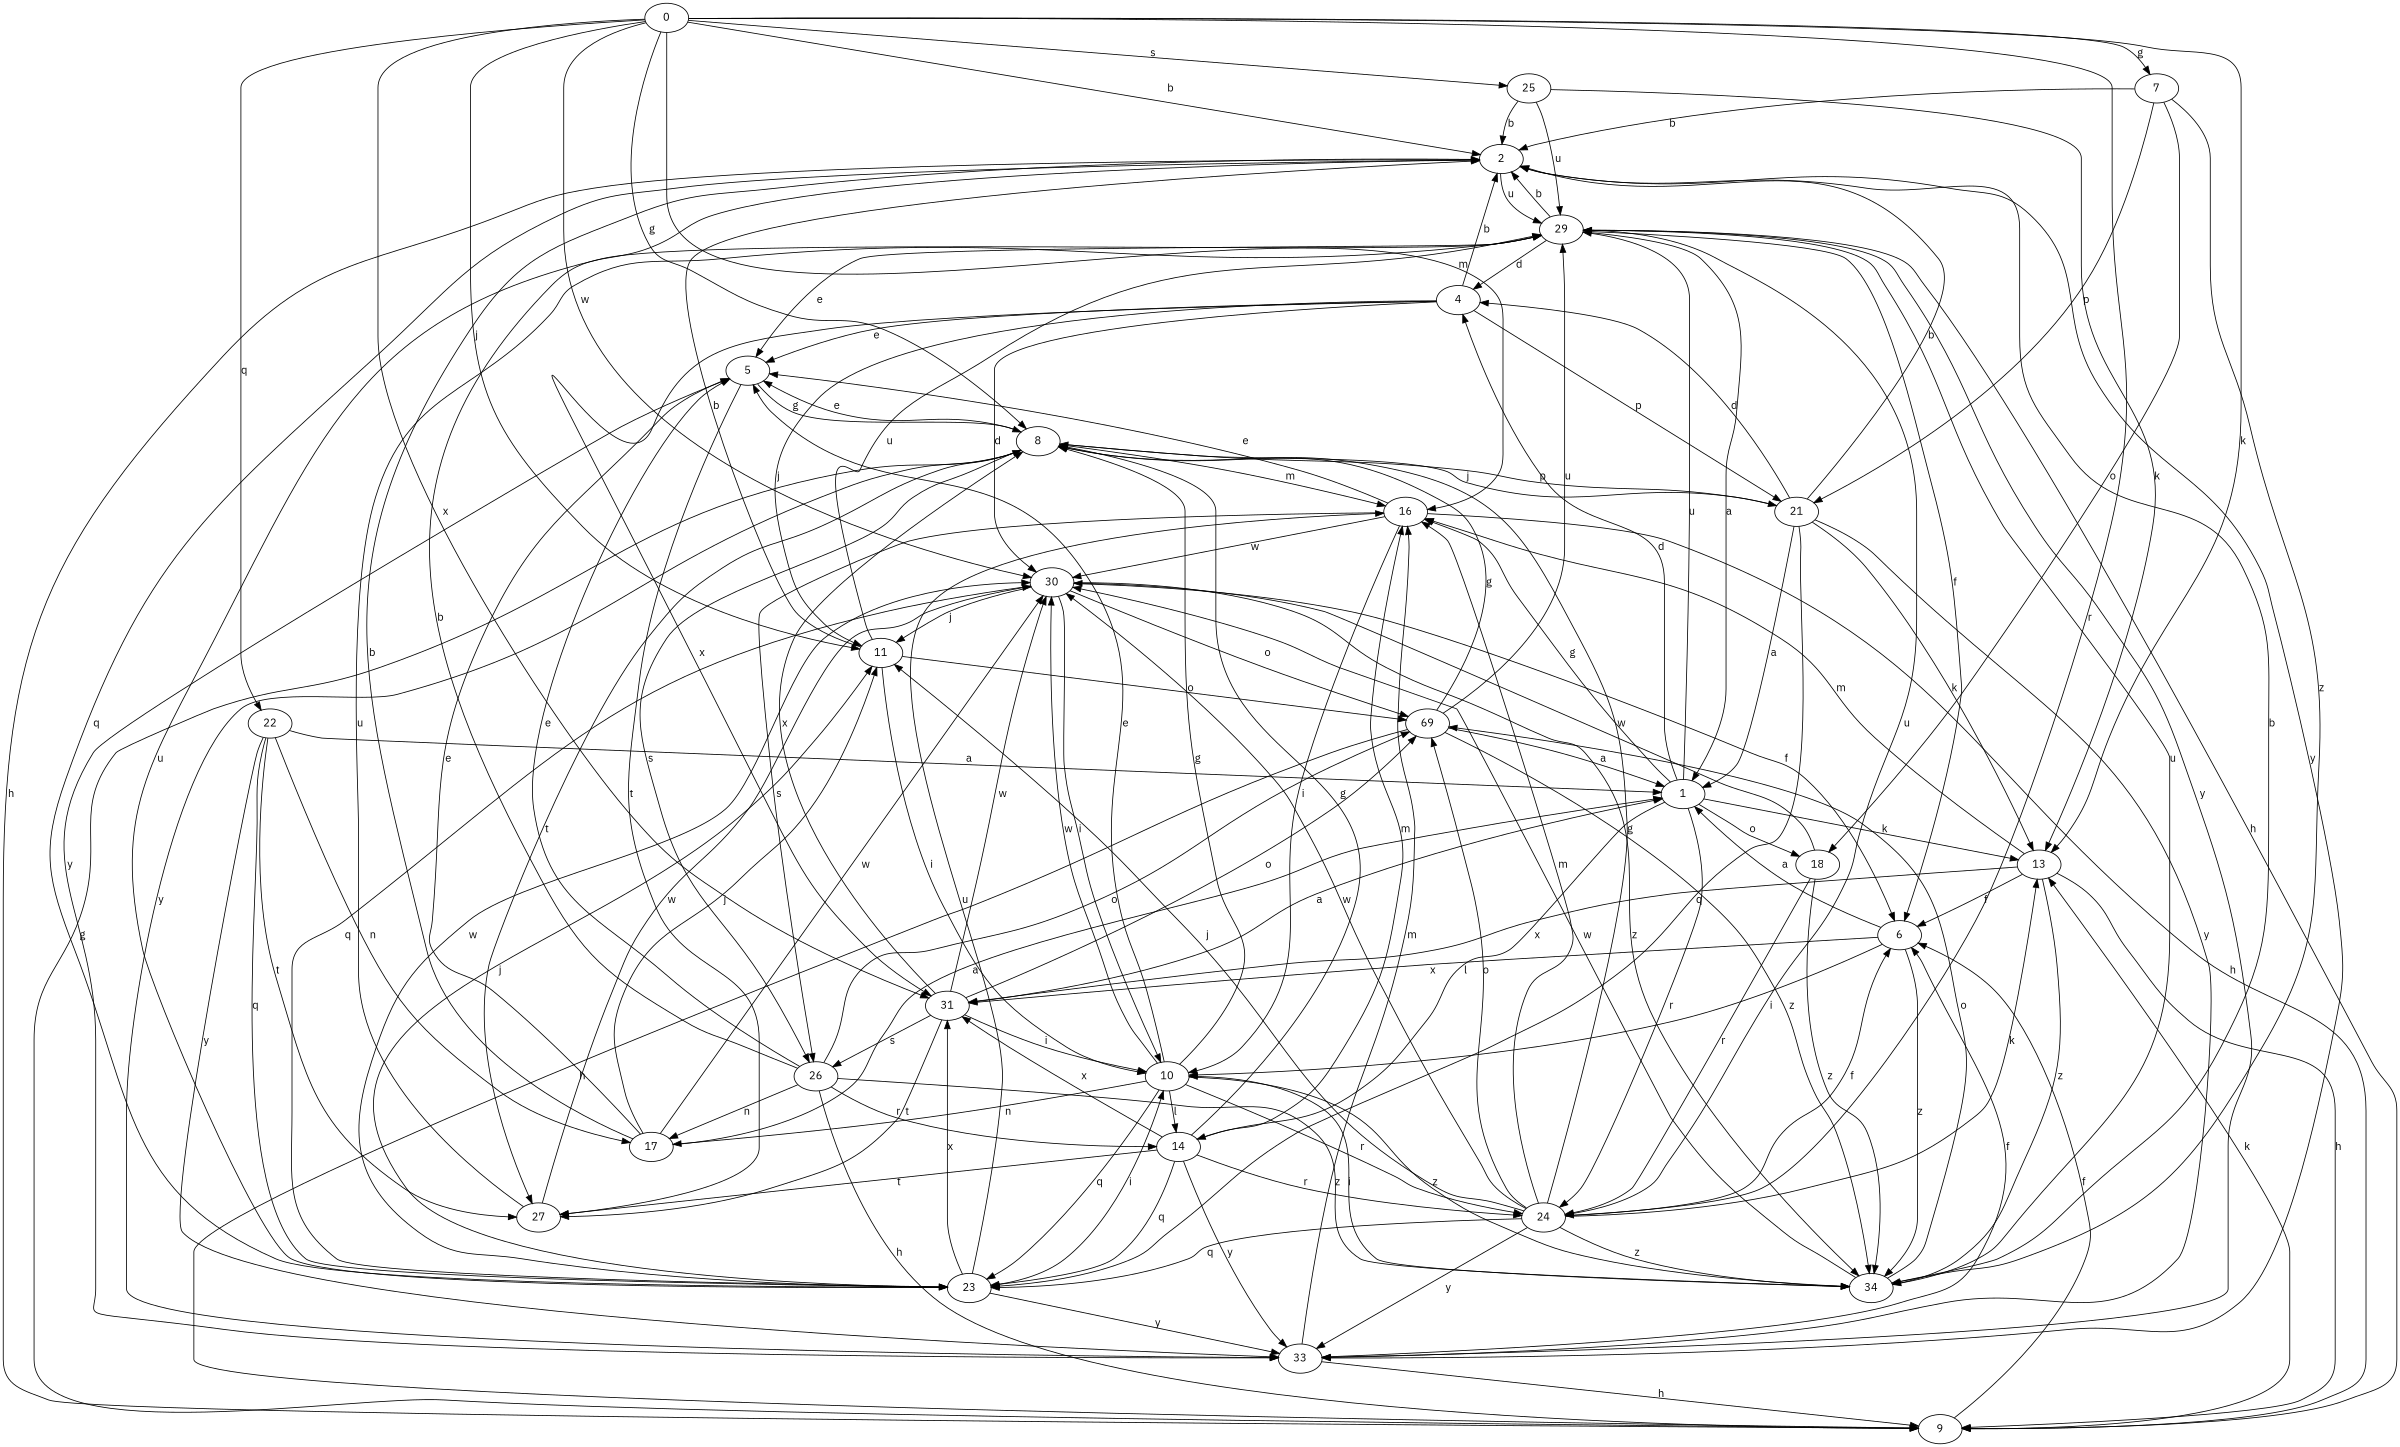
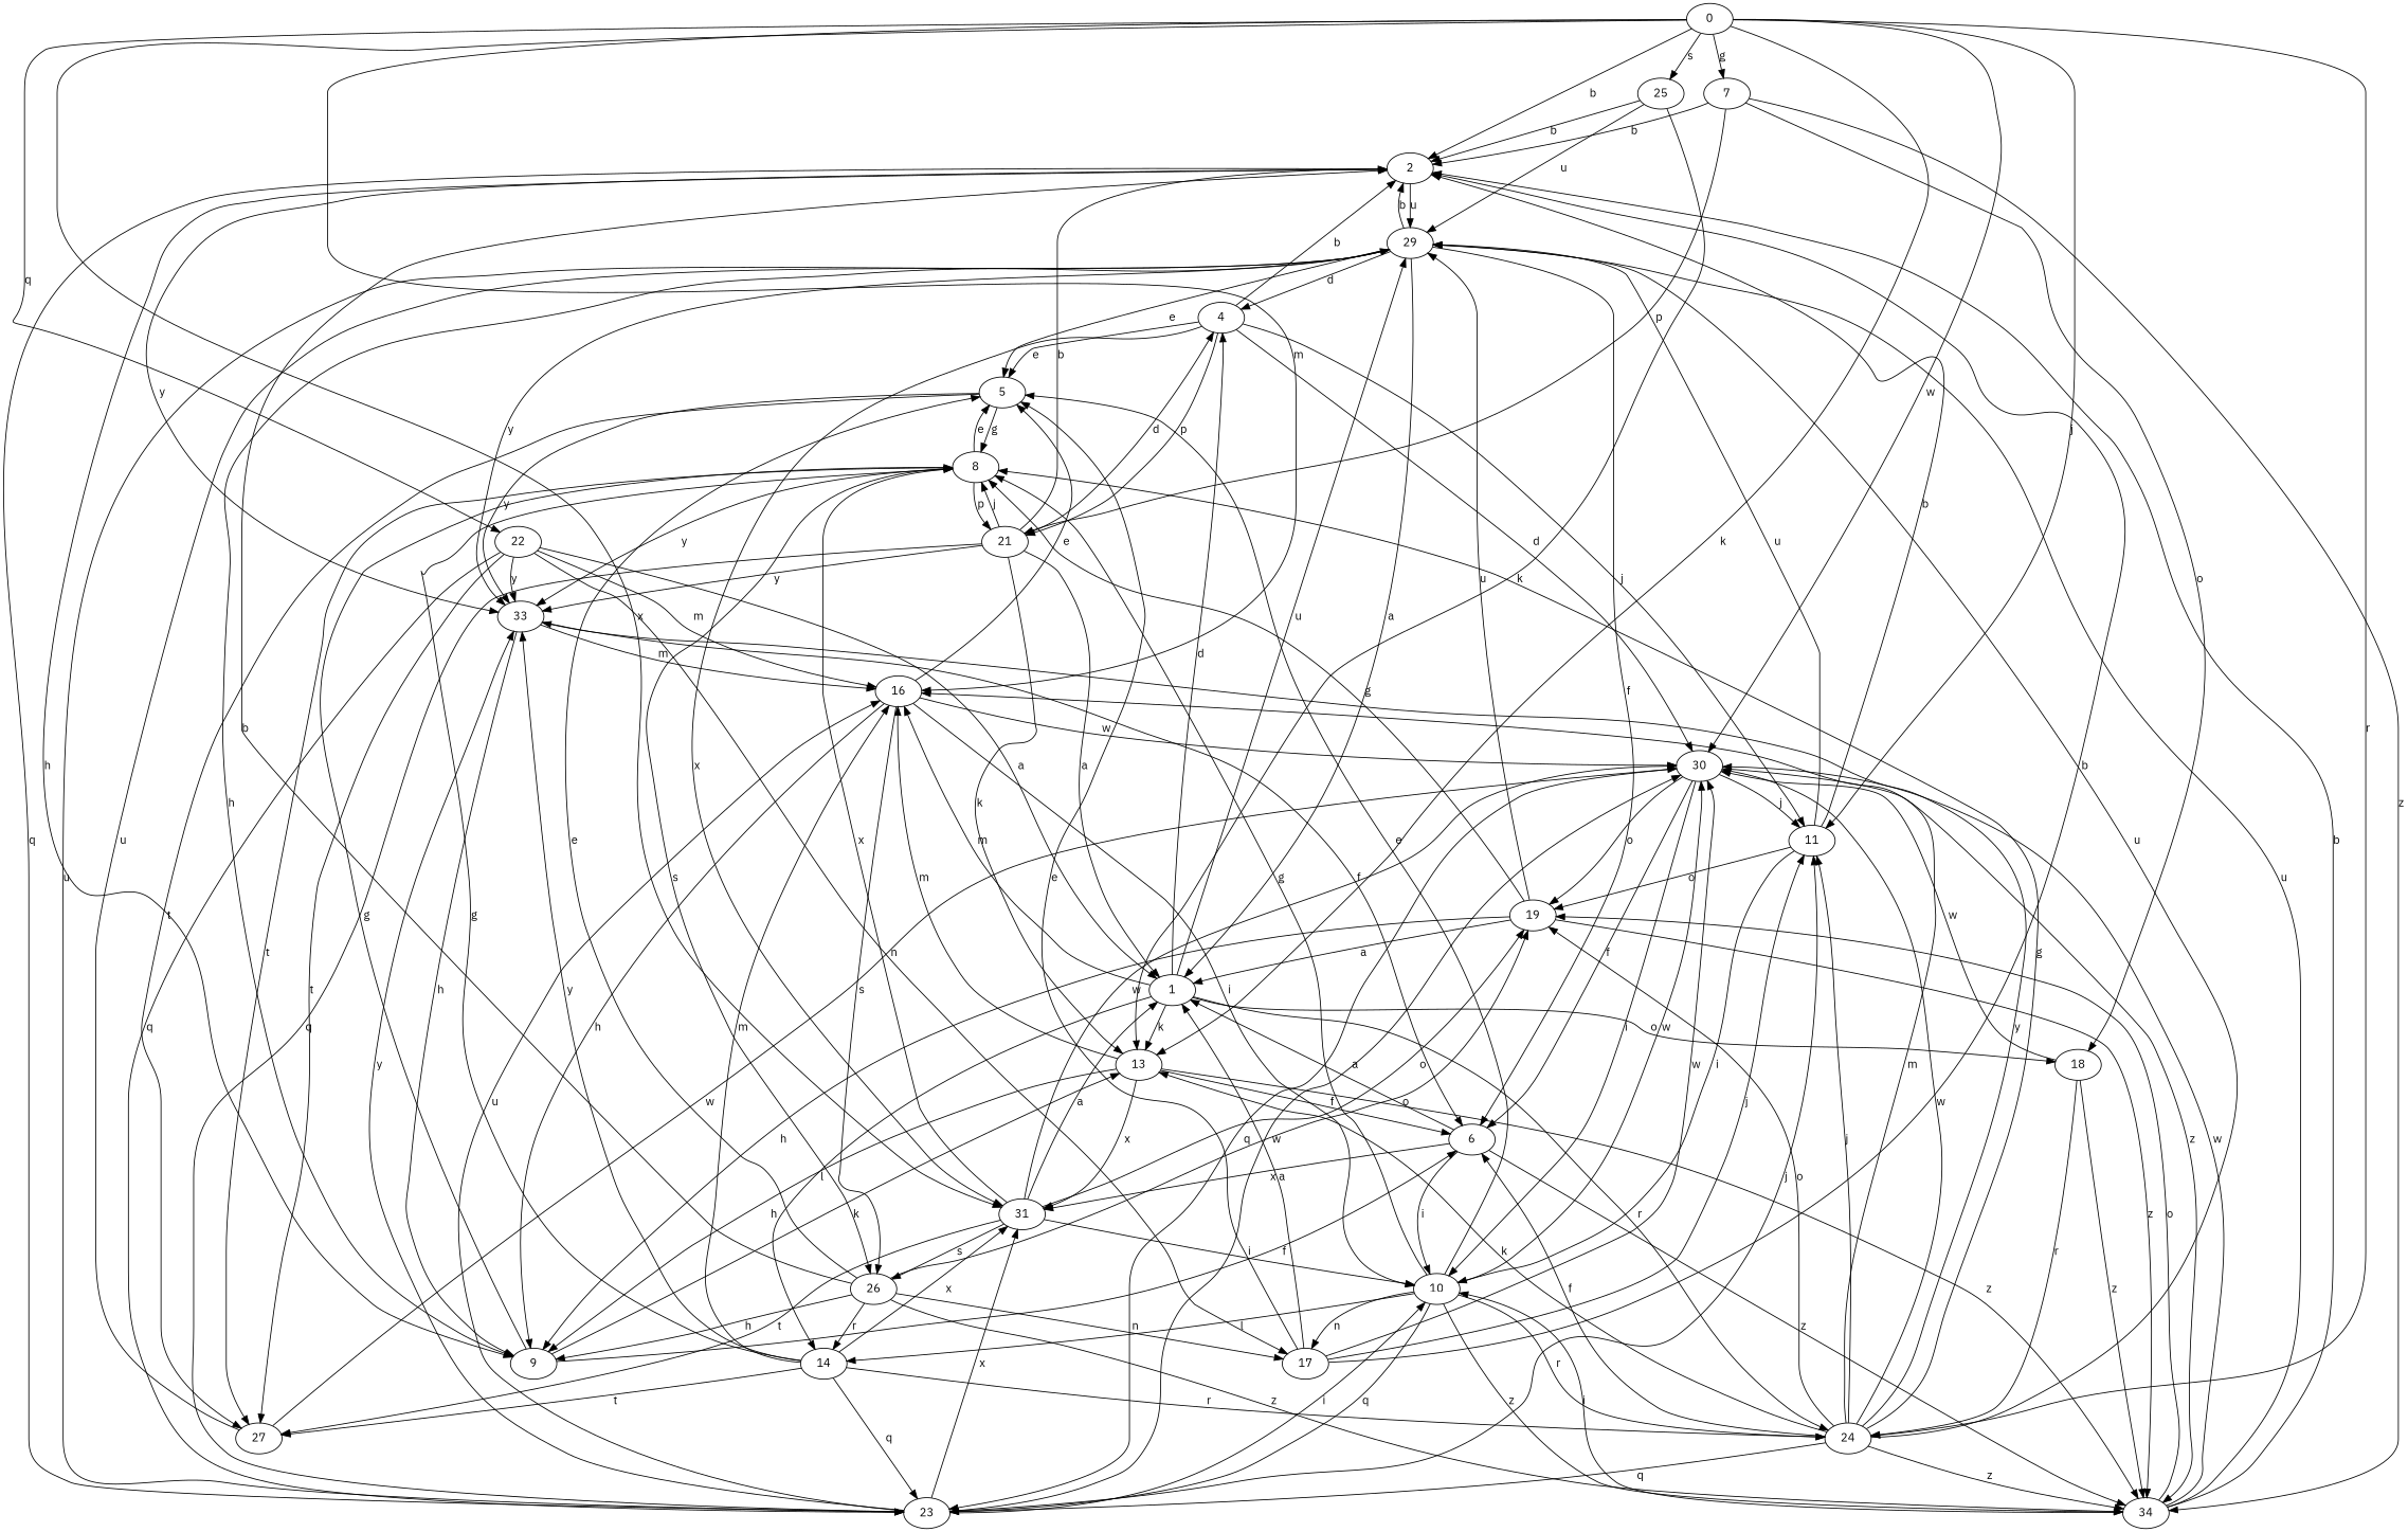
  strict digraph {
    fontname="IBM Plex Sans"
    node [fontname="IBM Plex Sans"]
    edge [fontname="IBM Plex Sans"]
    0
    2
    7
    8
    11
    13
    16
    22
    24
    25
    30
    31
    29
    9
    23
    33
    18
    21
    34
    5
    27
    26
    10
-   19 [label=69]
+   19
    6
    1
    17
    4
    14
    0 -> 2 [label=b]
    0 -> 7 [label=g]
-   0 -> 8 [label=g]
    0 -> 11 [label=j]
    0 -> 13 [label=k]
    0 -> 16 [label=m]
    0 -> 22 [label=q]
    0 -> 24 [label=r]
    0 -> 25 [label=s]
    0 -> 30 [label=w]
    0 -> 31 [label=x]
    2 -> 29 [label=u]
    2 -> 9 [label=h]
    2 -> 23 [label=q]
    2 -> 33 [label=y]
    7 -> 2 [label=b]
    7 -> 18 [label=o]
    7 -> 21 [label=p]
    7 -> 34 [label=z]
    8 -> 33 [label=y]
    8 -> 21 [label=p]
    8 -> 5 [label=e]
    8 -> 27 [label=t]
    8 -> 26 [label=s]
    11 -> 2 [label=b]
    11 -> 29 [label=u]
    11 -> 10 [label=i]
    11 -> 19 [label=o]
    13 -> 16 [label=m]
    13 -> 31 [label=x]
    13 -> 9 [label=h]
    13 -> 34 [label=z]
    13 -> 6 [label=f]
    16 -> 30 [label=w]
    16 -> 9 [label=h]
    16 -> 5 [label=e]
    16 -> 26 [label=s]
    16 -> 10 [label=i]
-   8 -> 16 [label=m]
+   22 -> 16 [label=m]
    22 -> 23 [label=q]
    22 -> 33 [label=y]
    22 -> 27 [label=t]
    22 -> 1 [label=a]
    22 -> 17 [label=n]
    24 -> 8 [label=g]
    24 -> 11 [label=j]
    24 -> 13 [label=k]
    24 -> 16 [label=m]
    24 -> 30 [label=w]
    24 -> 29 [label=u]
    24 -> 23 [label=q]
    24 -> 33 [label=y]
    24 -> 34 [label=z]
    24 -> 19 [label=o]
    24 -> 6 [label=f]
    25 -> 2 [label=b]
    25 -> 13 [label=k]
    25 -> 29 [label=u]
    30 -> 11 [label=j]
    30 -> 23 [label=q]
    30 -> 34 [label=z]
    30 -> 10 [label=i]
    30 -> 19 [label=o]
    30 -> 6 [label=f]
    31 -> 8 [label=x]
    31 -> 30 [label=w]
    31 -> 27 [label=t]
    31 -> 26 [label=s]
    31 -> 10 [label=i]
    31 -> 19 [label=o]
    31 -> 1 [label=a]
    29 -> 2 [label=b]
    29 -> 9 [label=h]
    29 -> 33 [label=y]
    29 -> 5 [label=e]
    29 -> 6 [label=f]
    29 -> 1 [label=a]
    29 -> 4 [label=d]
    9 -> 8 [label=g]
    9 -> 13 [label=k]
    9 -> 6 [label=f]
    23 -> 11 [label=j]
    23 -> 16 [label=u]
    23 -> 30 [label=w]
    23 -> 31 [label=x]
    23 -> 29 [label=u]
    23 -> 33 [label=y]
    23 -> 10 [label=i]
    33 -> 16 [label=m]
    33 -> 9 [label=h]
    33 -> 6 [label=f]
    18 -> 24 [label=r]
    18 -> 30 [label=w]
    18 -> 34 [label=z]
    21 -> 2 [label=b]
    21 -> 8 [label=j]
    21 -> 13 [label=k]
    21 -> 23 [label=q]
    21 -> 33 [label=y]
    21 -> 1 [label=a]
    21 -> 4 [label=d]
    34 -> 2 [label=b]
    34 -> 30 [label=w]
    34 -> 29 [label=u]
    34 -> 10 [label=i]
    34 -> 19 [label=o]
    5 -> 8 [label=g]
    5 -> 33 [label=y]
    5 -> 27 [label=t]
    27 -> 30 [label=w]
    27 -> 29 [label=u]
    26 -> 2 [label=b]
    26 -> 9 [label=h]
    26 -> 34 [label=z]
    26 -> 5 [label=e]
    26 -> 19 [label=o]
    26 -> 17 [label=n]
    26 -> 14 [label=r]
    10 -> 8 [label=g]
    10 -> 24 [label=r]
    10 -> 30 [label=w]
    10 -> 23 [label=q]
    10 -> 34 [label=z]
    10 -> 5 [label=e]
    10 -> 17 [label=n]
    10 -> 14 [label=l]
    19 -> 8 [label=g]
    19 -> 29 [label=u]
    19 -> 9 [label=h]
    19 -> 34 [label=z]
    19 -> 1 [label=a]
    6 -> 31 [label=x]
    6 -> 34 [label=z]
    6 -> 10 [label=i]
    6 -> 1 [label=a]
    1 -> 13 [label=k]
-   1 -> 16 [label=g]
+   1 -> 16 [label=m]
    1 -> 24 [label=r]
    1 -> 29 [label=u]
    1 -> 18 [label=o]
    1 -> 4 [label=d]
    1 -> 14 [label=l]
    17 -> 2 [label=b]
    17 -> 11 [label=j]
    17 -> 30 [label=w]
    17 -> 5 [label=e]
    17 -> 1 [label=a]
    4 -> 2 [label=b]
    4 -> 11 [label=j]
    4 -> 30 [label=d]
    4 -> 31 [label=x]
    4 -> 21 [label=p]
    4 -> 5 [label=e]
    14 -> 8 [label=g]
    14 -> 16 [label=m]
    14 -> 24 [label=r]
    14 -> 31 [label=x]
    14 -> 23 [label=q]
    14 -> 33 [label=y]
    14 -> 27 [label=t]
  }
